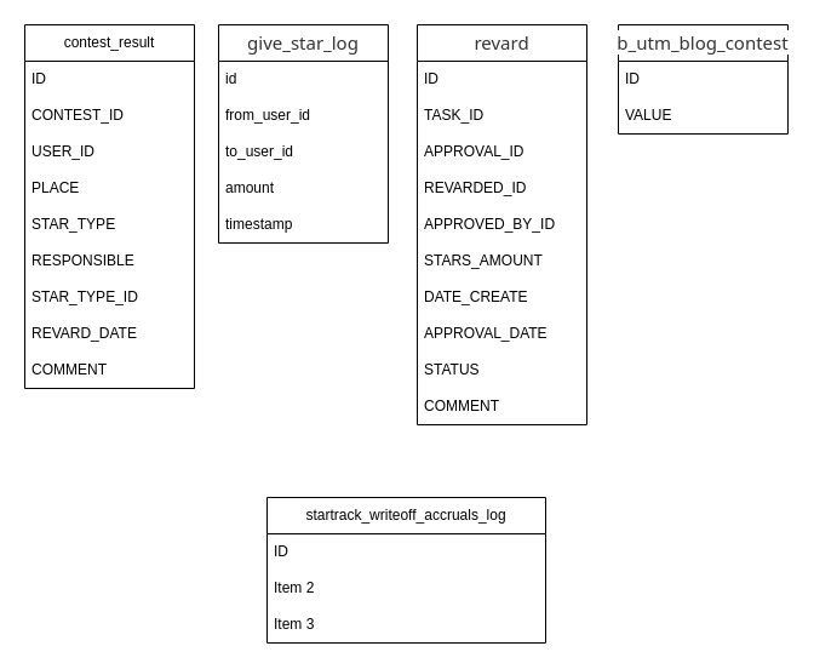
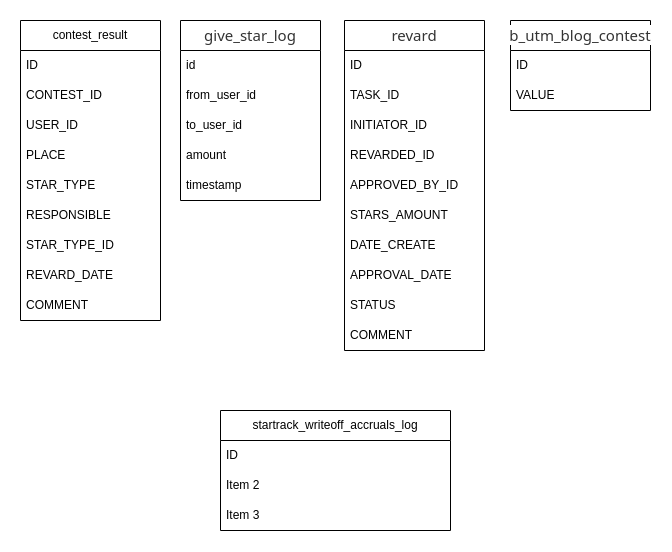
  <mxCell id="0" />
  <mxCell id="1" parent="0" />
  <mxCell id="2" value="contest_result" style="swimlane;fontStyle=0;childLayout=stackLayout;horizontal=1;startSize=30;horizontalStack=0;resizeParent=1;resizeParentMax=0;resizeLast=0;collapsible=1;marginBottom=0;whiteSpace=wrap;html=1;" vertex="1" parent="1"><mxGeometry x="20" y="20" width="140" height="300" as="geometry" /></mxCell>
  <mxCell id="3" value="ID" style="text;strokeColor=none;fillColor=none;align=left;verticalAlign=middle;spacingLeft=4;spacingRight=4;overflow=hidden;points=[[0,0.5],[1,0.5]];portConstraint=eastwest;rotatable=0;whiteSpace=wrap;html=1;" vertex="1" parent="2"><mxGeometry y="30" width="140" height="30" as="geometry" /></mxCell>
  <mxCell id="4" value="CONTEST_ID" style="text;strokeColor=none;fillColor=none;align=left;verticalAlign=middle;spacingLeft=4;spacingRight=4;overflow=hidden;points=[[0,0.5],[1,0.5]];portConstraint=eastwest;rotatable=0;whiteSpace=wrap;html=1;" vertex="1" parent="2"><mxGeometry y="60" width="140" height="30" as="geometry" /></mxCell>
  <mxCell id="5" value="USER_ID" style="text;strokeColor=none;fillColor=none;align=left;verticalAlign=middle;spacingLeft=4;spacingRight=4;overflow=hidden;points=[[0,0.5],[1,0.5]];portConstraint=eastwest;rotatable=0;whiteSpace=wrap;html=1;" vertex="1" parent="2"><mxGeometry y="90" width="140" height="30" as="geometry" /></mxCell>
  <mxCell id="6" value="PLACE" style="text;strokeColor=none;fillColor=none;align=left;verticalAlign=middle;spacingLeft=4;spacingRight=4;overflow=hidden;points=[[0,0.5],[1,0.5]];portConstraint=eastwest;rotatable=0;whiteSpace=wrap;html=1;" vertex="1" parent="2"><mxGeometry y="120" width="140" height="30" as="geometry" /></mxCell>
  <mxCell id="7" value="STAR_TYPE" style="text;strokeColor=none;fillColor=none;align=left;verticalAlign=middle;spacingLeft=4;spacingRight=4;overflow=hidden;points=[[0,0.5],[1,0.5]];portConstraint=eastwest;rotatable=0;whiteSpace=wrap;html=1;" vertex="1" parent="2"><mxGeometry y="150" width="140" height="30" as="geometry" /></mxCell>
  <mxCell id="8" value="RESPONSIBLE" style="text;strokeColor=none;fillColor=none;align=left;verticalAlign=middle;spacingLeft=4;spacingRight=4;overflow=hidden;points=[[0,0.5],[1,0.5]];portConstraint=eastwest;rotatable=0;whiteSpace=wrap;html=1;" vertex="1" parent="2"><mxGeometry y="180" width="140" height="30" as="geometry" /></mxCell>
  <mxCell id="9" value="STAR_TYPE_ID" style="text;strokeColor=none;fillColor=none;align=left;verticalAlign=middle;spacingLeft=4;spacingRight=4;overflow=hidden;points=[[0,0.5],[1,0.5]];portConstraint=eastwest;rotatable=0;whiteSpace=wrap;html=1;" vertex="1" parent="2"><mxGeometry y="210" width="140" height="30" as="geometry" /></mxCell>
  <mxCell id="10" value="REVARD_DATE" style="text;strokeColor=none;fillColor=none;align=left;verticalAlign=middle;spacingLeft=4;spacingRight=4;overflow=hidden;points=[[0,0.5],[1,0.5]];portConstraint=eastwest;rotatable=0;whiteSpace=wrap;html=1;" vertex="1" parent="2"><mxGeometry y="240" width="140" height="30" as="geometry" /></mxCell>
  <mxCell id="11" value="COMMENT" style="text;strokeColor=none;fillColor=none;align=left;verticalAlign=middle;spacingLeft=4;spacingRight=4;overflow=hidden;points=[[0,0.5],[1,0.5]];portConstraint=eastwest;rotatable=0;whiteSpace=wrap;html=1;" vertex="1" parent="2"><mxGeometry y="270" width="140" height="30" as="geometry" /></mxCell>
  <mxCell id="12" value="&lt;span style=&quot;color: rgb(51, 51, 51); font-family: system-ui, -apple-system, &amp;quot;system-ui&amp;quot;, &amp;quot;Segoe UI&amp;quot;, Roboto, Ubuntu, &amp;quot;Helvetica Neue&amp;quot;, Arial, sans-serif, &amp;quot;Apple Color Emoji&amp;quot;, &amp;quot;Segoe UI Emoji&amp;quot;, &amp;quot;Segoe UI Symbol&amp;quot;; font-size: 15px; text-align: start; background-color: rgb(255, 255, 255);&quot;&gt;b_utm_blog_contest&lt;/span&gt;" style="swimlane;fontStyle=0;childLayout=stackLayout;horizontal=1;startSize=30;horizontalStack=0;resizeParent=1;resizeParentMax=0;resizeLast=0;collapsible=1;marginBottom=0;whiteSpace=wrap;html=1;" vertex="1" parent="1"><mxGeometry x="510" y="20" width="140" height="90" as="geometry" /></mxCell>
  <mxCell id="13" value="ID" style="text;strokeColor=none;fillColor=none;align=left;verticalAlign=middle;spacingLeft=4;spacingRight=4;overflow=hidden;points=[[0,0.5],[1,0.5]];portConstraint=eastwest;rotatable=0;whiteSpace=wrap;html=1;" vertex="1" parent="12"><mxGeometry y="30" width="140" height="30" as="geometry" /></mxCell>
  <mxCell id="14" value="VALUE" style="text;strokeColor=none;fillColor=none;align=left;verticalAlign=middle;spacingLeft=4;spacingRight=4;overflow=hidden;points=[[0,0.5],[1,0.5]];portConstraint=eastwest;rotatable=0;whiteSpace=wrap;html=1;" vertex="1" parent="12"><mxGeometry y="60" width="140" height="30" as="geometry" /></mxCell>
  <mxCell id="15" value="&lt;span style=&quot;color: rgb(51, 51, 51); font-family: system-ui, -apple-system, &amp;quot;system-ui&amp;quot;, &amp;quot;Segoe UI&amp;quot;, Roboto, Ubuntu, &amp;quot;Helvetica Neue&amp;quot;, Arial, sans-serif, &amp;quot;Apple Color Emoji&amp;quot;, &amp;quot;Segoe UI Emoji&amp;quot;, &amp;quot;Segoe UI Symbol&amp;quot;; font-size: 15px; text-align: start; background-color: rgb(255, 255, 255);&quot;&gt;give_star_log&lt;/span&gt;" style="swimlane;fontStyle=0;childLayout=stackLayout;horizontal=1;startSize=30;horizontalStack=0;resizeParent=1;resizeParentMax=0;resizeLast=0;collapsible=1;marginBottom=0;whiteSpace=wrap;html=1;" vertex="1" parent="1"><mxGeometry x="180" y="20" width="140" height="180" as="geometry" /></mxCell>
  <mxCell id="16" value="id" style="text;strokeColor=none;fillColor=none;align=left;verticalAlign=middle;spacingLeft=4;spacingRight=4;overflow=hidden;points=[[0,0.5],[1,0.5]];portConstraint=eastwest;rotatable=0;whiteSpace=wrap;html=1;" vertex="1" parent="15"><mxGeometry y="30" width="140" height="30" as="geometry" /></mxCell>
  <mxCell id="17" value="from_user_id" style="text;strokeColor=none;fillColor=none;align=left;verticalAlign=middle;spacingLeft=4;spacingRight=4;overflow=hidden;points=[[0,0.5],[1,0.5]];portConstraint=eastwest;rotatable=0;whiteSpace=wrap;html=1;" vertex="1" parent="15"><mxGeometry y="60" width="140" height="30" as="geometry" /></mxCell>
  <mxCell id="18" value="to_user_id" style="text;strokeColor=none;fillColor=none;align=left;verticalAlign=middle;spacingLeft=4;spacingRight=4;overflow=hidden;points=[[0,0.5],[1,0.5]];portConstraint=eastwest;rotatable=0;whiteSpace=wrap;html=1;" vertex="1" parent="15"><mxGeometry y="90" width="140" height="30" as="geometry" /></mxCell>
  <mxCell id="19" value="amount" style="text;strokeColor=none;fillColor=none;align=left;verticalAlign=middle;spacingLeft=4;spacingRight=4;overflow=hidden;points=[[0,0.5],[1,0.5]];portConstraint=eastwest;rotatable=0;whiteSpace=wrap;html=1;" vertex="1" parent="15"><mxGeometry y="120" width="140" height="30" as="geometry" /></mxCell>
  <mxCell id="20" value="timestamp" style="text;strokeColor=none;fillColor=none;align=left;verticalAlign=middle;spacingLeft=4;spacingRight=4;overflow=hidden;points=[[0,0.5],[1,0.5]];portConstraint=eastwest;rotatable=0;whiteSpace=wrap;html=1;" vertex="1" parent="15"><mxGeometry y="150" width="140" height="30" as="geometry" /></mxCell>
  <mxCell id="21" value="&lt;span style=&quot;color: rgb(51, 51, 51); font-family: system-ui, -apple-system, &amp;quot;system-ui&amp;quot;, &amp;quot;Segoe UI&amp;quot;, Roboto, Ubuntu, &amp;quot;Helvetica Neue&amp;quot;, Arial, sans-serif, &amp;quot;Apple Color Emoji&amp;quot;, &amp;quot;Segoe UI Emoji&amp;quot;, &amp;quot;Segoe UI Symbol&amp;quot;; font-size: 15px; text-align: start; background-color: rgb(255, 255, 255);&quot;&gt;revard&lt;/span&gt;" style="swimlane;fontStyle=0;childLayout=stackLayout;horizontal=1;startSize=30;horizontalStack=0;resizeParent=1;resizeParentMax=0;resizeLast=0;collapsible=1;marginBottom=0;whiteSpace=wrap;html=1;" vertex="1" parent="1"><mxGeometry x="344" y="20" width="140" height="330" as="geometry" /></mxCell>
  <mxCell id="22" value="ID" style="text;strokeColor=none;fillColor=none;align=left;verticalAlign=middle;spacingLeft=4;spacingRight=4;overflow=hidden;points=[[0,0.5],[1,0.5]];portConstraint=eastwest;rotatable=0;whiteSpace=wrap;html=1;" vertex="1" parent="21"><mxGeometry y="30" width="140" height="30" as="geometry" /></mxCell>
  <mxCell id="23" value="TASK_ID" style="text;strokeColor=none;fillColor=none;align=left;verticalAlign=middle;spacingLeft=4;spacingRight=4;overflow=hidden;points=[[0,0.5],[1,0.5]];portConstraint=eastwest;rotatable=0;whiteSpace=wrap;html=1;" vertex="1" parent="21"><mxGeometry y="60" width="140" height="30" as="geometry" /></mxCell>
- <mxCell id="24" value="APPROVAL_ID" style="text;strokeColor=none;fillColor=none;align=left;verticalAlign=middle;spacingLeft=4;spacingRight=4;overflow=hidden;points=[[0,0.5],[1,0.5]];portConstraint=eastwest;rotatable=0;whiteSpace=wrap;html=1;" vertex="1" parent="21"><mxGeometry y="90" width="140" height="30" as="geometry" /></mxCell>
+ <mxCell id="24" value="INITIATOR_ID" style="text;strokeColor=none;fillColor=none;align=left;verticalAlign=middle;spacingLeft=4;spacingRight=4;overflow=hidden;points=[[0,0.5],[1,0.5]];portConstraint=eastwest;rotatable=0;whiteSpace=wrap;html=1;" vertex="1" parent="21"><mxGeometry y="90" width="140" height="30" as="geometry" /></mxCell>
  <mxCell id="25" value="REVARDED_ID" style="text;strokeColor=none;fillColor=none;align=left;verticalAlign=middle;spacingLeft=4;spacingRight=4;overflow=hidden;points=[[0,0.5],[1,0.5]];portConstraint=eastwest;rotatable=0;whiteSpace=wrap;html=1;" vertex="1" parent="21"><mxGeometry y="120" width="140" height="30" as="geometry" /></mxCell>
  <mxCell id="26" value="APPROVED_BY_ID" style="text;strokeColor=none;fillColor=none;align=left;verticalAlign=middle;spacingLeft=4;spacingRight=4;overflow=hidden;points=[[0,0.5],[1,0.5]];portConstraint=eastwest;rotatable=0;whiteSpace=wrap;html=1;" vertex="1" parent="21"><mxGeometry y="150" width="140" height="30" as="geometry" /></mxCell>
  <mxCell id="27" value="STARS_AMOUNT" style="text;strokeColor=none;fillColor=none;align=left;verticalAlign=middle;spacingLeft=4;spacingRight=4;overflow=hidden;points=[[0,0.5],[1,0.5]];portConstraint=eastwest;rotatable=0;whiteSpace=wrap;html=1;" vertex="1" parent="21"><mxGeometry y="180" width="140" height="30" as="geometry" /></mxCell>
  <mxCell id="28" value="DATE_CREATE" style="text;strokeColor=none;fillColor=none;align=left;verticalAlign=middle;spacingLeft=4;spacingRight=4;overflow=hidden;points=[[0,0.5],[1,0.5]];portConstraint=eastwest;rotatable=0;whiteSpace=wrap;html=1;" vertex="1" parent="21"><mxGeometry y="210" width="140" height="30" as="geometry" /></mxCell>
  <mxCell id="29" value="APPROVAL_DATE" style="text;strokeColor=none;fillColor=none;align=left;verticalAlign=middle;spacingLeft=4;spacingRight=4;overflow=hidden;points=[[0,0.5],[1,0.5]];portConstraint=eastwest;rotatable=0;whiteSpace=wrap;html=1;" vertex="1" parent="21"><mxGeometry y="240" width="140" height="30" as="geometry" /></mxCell>
  <mxCell id="30" value="STATUS" style="text;strokeColor=none;fillColor=none;align=left;verticalAlign=middle;spacingLeft=4;spacingRight=4;overflow=hidden;points=[[0,0.5],[1,0.5]];portConstraint=eastwest;rotatable=0;whiteSpace=wrap;html=1;" vertex="1" parent="21"><mxGeometry y="270" width="140" height="30" as="geometry" /></mxCell>
  <mxCell id="31" value="COMMENT" style="text;strokeColor=none;fillColor=none;align=left;verticalAlign=middle;spacingLeft=4;spacingRight=4;overflow=hidden;points=[[0,0.5],[1,0.5]];portConstraint=eastwest;rotatable=0;whiteSpace=wrap;html=1;" vertex="1" parent="21"><mxGeometry y="300" width="140" height="30" as="geometry" /></mxCell>
  <mxCell id="32" value="startrack_writeoff_accruals_log" style="swimlane;fontStyle=0;childLayout=stackLayout;horizontal=1;startSize=30;horizontalStack=0;resizeParent=1;resizeParentMax=0;resizeLast=0;collapsible=1;marginBottom=0;whiteSpace=wrap;html=1;" vertex="1" parent="1"><mxGeometry x="220" y="410" width="230" height="120" as="geometry" /></mxCell>
  <mxCell id="33" value="ID" style="text;strokeColor=none;fillColor=none;align=left;verticalAlign=middle;spacingLeft=4;spacingRight=4;overflow=hidden;points=[[0,0.5],[1,0.5]];portConstraint=eastwest;rotatable=0;whiteSpace=wrap;html=1;" vertex="1" parent="32"><mxGeometry y="30" width="230" height="30" as="geometry" /></mxCell>
  <mxCell id="34" value="Item 2" style="text;strokeColor=none;fillColor=none;align=left;verticalAlign=middle;spacingLeft=4;spacingRight=4;overflow=hidden;points=[[0,0.5],[1,0.5]];portConstraint=eastwest;rotatable=0;whiteSpace=wrap;html=1;" vertex="1" parent="32"><mxGeometry y="60" width="230" height="30" as="geometry" /></mxCell>
  <mxCell id="35" value="Item 3" style="text;strokeColor=none;fillColor=none;align=left;verticalAlign=middle;spacingLeft=4;spacingRight=4;overflow=hidden;points=[[0,0.5],[1,0.5]];portConstraint=eastwest;rotatable=0;whiteSpace=wrap;html=1;" vertex="1" parent="32"><mxGeometry y="90" width="230" height="30" as="geometry" /></mxCell>
